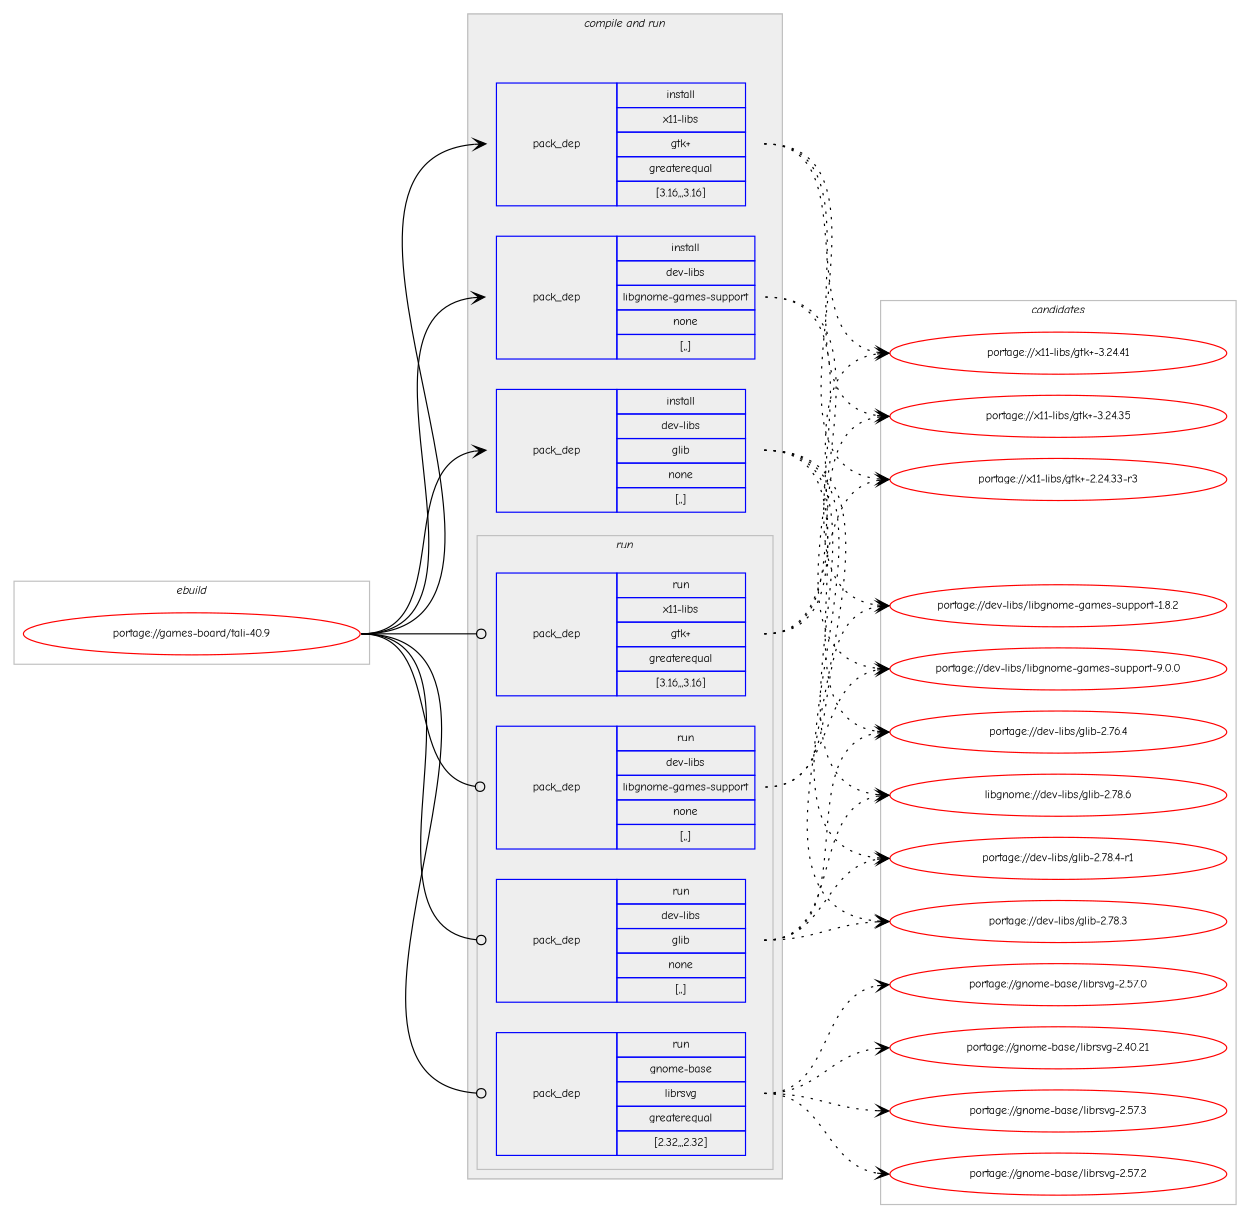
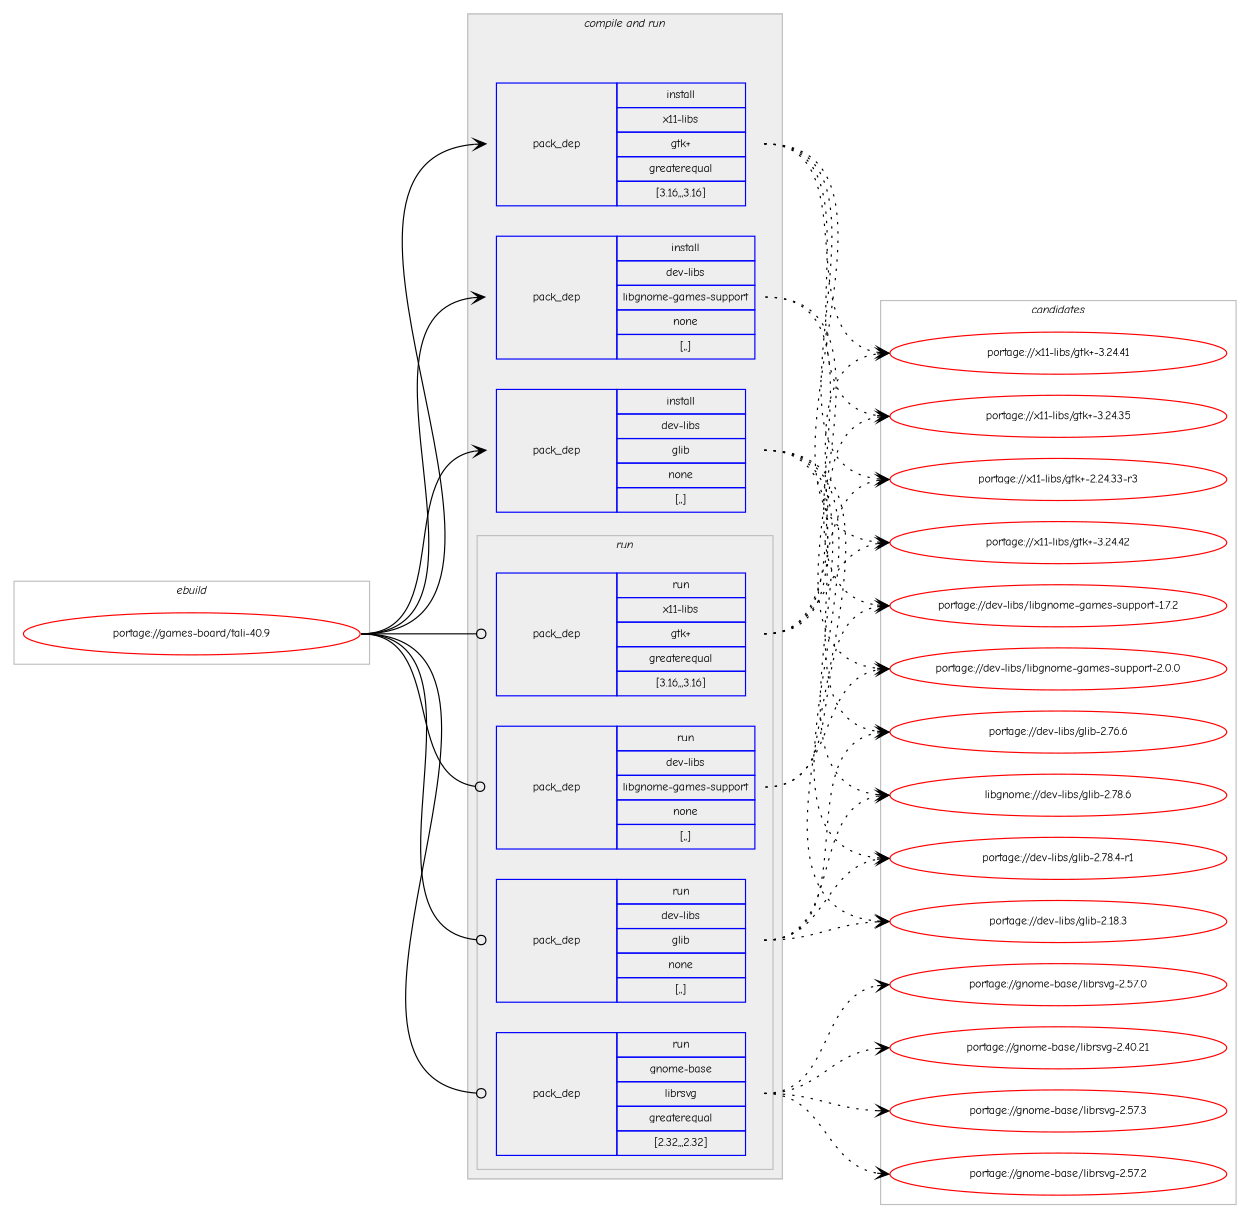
  digraph {
    compound=true
    concentrate=true
    fontname="Comic Neue"
    fontsize=10
    newrank=true
    rankdir=LR
    ranksep=1.5
    node [color=red fontname="Comic Neue" fontsize=10]
    edge [arrowhead=vee fontname="Comic Neue" headport=w style=dotted tailport=e weight=100]
    n1 [label="portage://games-board/tali-40.9" width=4]
    n2 [color=blue label=<<TABLE BORDER="0" CELLBORDER="1" CELLSPACING="0" CELLPADDING="4" WIDTH="220"><TR><TD ROWSPAN="6" CELLPADDING="30">pack_dep</TD></TR><TR><TD WIDTH="110">install</TD></TR><TR><TD>dev-libs</TD></TR><TR><TD>glib</TD></TR><TR><TD>none</TD></TR><TR><TD>[,,]</TD></TR></TABLE>> shape=none]
    n3 [color=blue label=<<TABLE BORDER="0" CELLBORDER="1" CELLSPACING="0" CELLPADDING="4" WIDTH="220"><TR><TD ROWSPAN="6" CELLPADDING="30">pack_dep</TD></TR><TR><TD WIDTH="110">install</TD></TR><TR><TD>dev-libs</TD></TR><TR><TD>libgnome-games-support</TD></TR><TR><TD>none</TD></TR><TR><TD>[,,]</TD></TR></TABLE>> shape=none]
    n4 [color=blue label=<<TABLE BORDER="0" CELLBORDER="1" CELLSPACING="0" CELLPADDING="4" WIDTH="220"><TR><TD ROWSPAN="6" CELLPADDING="30">pack_dep</TD></TR><TR><TD WIDTH="110">install</TD></TR><TR><TD>x11-libs</TD></TR><TR><TD>gtk+</TD></TR><TR><TD>greaterequal</TD></TR><TR><TD>[3.16,,,3.16]</TD></TR></TABLE>> shape=none]
    n5 [color=blue label=<<TABLE BORDER="0" CELLBORDER="1" CELLSPACING="0" CELLPADDING="4" WIDTH="220"><TR><TD ROWSPAN="6" CELLPADDING="30">pack_dep</TD></TR><TR><TD WIDTH="110">run</TD></TR><TR><TD>dev-libs</TD></TR><TR><TD>glib</TD></TR><TR><TD>none</TD></TR><TR><TD>[,,]</TD></TR></TABLE>> shape=none]
    n6 [color=blue label=<<TABLE BORDER="0" CELLBORDER="1" CELLSPACING="0" CELLPADDING="4" WIDTH="220"><TR><TD ROWSPAN="6" CELLPADDING="30">pack_dep</TD></TR><TR><TD WIDTH="110">run</TD></TR><TR><TD>dev-libs</TD></TR><TR><TD>libgnome-games-support</TD></TR><TR><TD>none</TD></TR><TR><TD>[,,]</TD></TR></TABLE>> shape=none]
    n7 [color=blue label=<<TABLE BORDER="0" CELLBORDER="1" CELLSPACING="0" CELLPADDING="4" WIDTH="220"><TR><TD ROWSPAN="6" CELLPADDING="30">pack_dep</TD></TR><TR><TD WIDTH="110">run</TD></TR><TR><TD>gnome-base</TD></TR><TR><TD>librsvg</TD></TR><TR><TD>greaterequal</TD></TR><TR><TD>[2.32,,,2.32]</TD></TR></TABLE>> shape=none]
    n8 [color=blue label=<<TABLE BORDER="0" CELLBORDER="1" CELLSPACING="0" CELLPADDING="4" WIDTH="220"><TR><TD ROWSPAN="6" CELLPADDING="30">pack_dep</TD></TR><TR><TD WIDTH="110">run</TD></TR><TR><TD>x11-libs</TD></TR><TR><TD>gtk+</TD></TR><TR><TD>greaterequal</TD></TR><TR><TD>[3.16,,,3.16]</TD></TR></TABLE>> shape=none]
    n9 [label="libgnome://dev-libs/glib-2.78.6" width=4]
    n10 [label="portage://dev-libs/glib-2.78.4-r1" width=4]
-   n11 [label="portage://dev-libs/glib-2.78.3" width=4]
-   n12 [label="portage://dev-libs/glib-2.76.4" width=4]
-   n13 [label="portage://dev-libs/libgnome-games-support-9.0.0" width=4]
-   n14 [label="portage://dev-libs/libgnome-games-support-1.8.2" width=4]
+   n11 [label="portage://dev-libs/glib-2.18.3" width=4]
+   n12 [label="portage://dev-libs/glib-2.76.6" width=4]
+   n13 [label="portage://dev-libs/libgnome-games-support-2.0.0" width=4]
+   n14 [label="portage://dev-libs/libgnome-games-support-1.7.2" width=4]
+   n15 [label="portage://x11-libs/gtk+-3.24.42" width=4]
    n16 [label="portage://x11-libs/gtk+-3.24.41" width=4]
    n17 [label="portage://x11-libs/gtk+-3.24.35" width=4]
    n18 [label="portage://x11-libs/gtk+-2.24.33-r3" width=4]
    n19 [label="portage://gnome-base/librsvg-2.57.3" width=4]
    n20 [label="portage://gnome-base/librsvg-2.57.2" width=4]
    n21 [label="portage://gnome-base/librsvg-2.57.0" width=4]
    n22 [label="portage://gnome-base/librsvg-2.40.21" width=4]
    subgraph cluster_1 {
      color=gray
      label=<<i>ebuild</i>>
      n1
    }
    subgraph cluster_2 {
      color=gray
      label=<<i>dependencies</i>>
      subgraph cluster_3 {
        color=gray
        fillcolor="#eeeeee"
        label=<<i>compile</i>>
        style=filled
        subgraph sub_4 {
          color=gray
          fillcolor="#eeeeee"
          label=<<i>compile</i>>
          style=filled
          n2
        }
        subgraph sub_5 {
          color=gray
          fillcolor="#eeeeee"
          label=<<i>compile</i>>
          style=filled
          n3
        }
        subgraph sub_6 {
          color=gray
          fillcolor="#eeeeee"
          label=<<i>compile</i>>
          style=filled
          n4
        }
      }
      subgraph cluster_7 {
        color=gray
        fillcolor="#eeeeee"
        label=<<i>compile and run</i>>
        style=filled
      }
      subgraph cluster_8 {
        color=gray
        fillcolor="#eeeeee"
        label=<<i>run</i>>
        style=filled
        subgraph sub_9 {
          color=gray
          fillcolor="#eeeeee"
          label=<<i>run</i>>
          style=filled
          n5
        }
        subgraph sub_10 {
          color=gray
          fillcolor="#eeeeee"
          label=<<i>run</i>>
          style=filled
          n6
        }
        subgraph sub_11 {
          color=gray
          fillcolor="#eeeeee"
          label=<<i>run</i>>
          style=filled
          n7
        }
        subgraph sub_12 {
          color=gray
          fillcolor="#eeeeee"
          label=<<i>run</i>>
          style=filled
          n8
        }
      }
    }
    subgraph cluster_13 {
      color=gray
      label=<<i>candidates</i>>
      rank=same
      subgraph sub_14 {
        color=black
        label=<<i>candidates</i>>
        nodesep=1
        rank=same
        n9
        n10
        n11
        n12
      }
      subgraph sub_15 {
        color=black
        label=<<i>candidates</i>>
        nodesep=1
        rank=same
        n13
        n14
      }
      subgraph sub_16 {
        color=black
        label=<<i>candidates</i>>
        nodesep=1
        rank=same
+       n15
        n16
        n17
        n18
      }
      subgraph sub_17 {
        color=black
        label=<<i>candidates</i>>
        nodesep=1
        rank=same
        n9
        n10
        n11
        n12
      }
      subgraph sub_18 {
        color=black
        label=<<i>candidates</i>>
        nodesep=1
        rank=same
        n13
        n14
      }
      subgraph sub_19 {
        color=black
        label=<<i>candidates</i>>
        nodesep=1
        rank=same
        n19
        n20
        n21
        n22
      }
      subgraph sub_20 {
        color=black
        label=<<i>candidates</i>>
        nodesep=1
        rank=same
+       n15
        n16
        n17
        n18
      }
    }
    n1 -> n2 [style=solid weight=20]
    n1 -> n3 [style=solid weight=20]
    n1 -> n4 [style=solid weight=20]
    n1 -> n5 [arrowhead=odot style=solid weight=20]
    n1 -> n6 [arrowhead=odot style=solid weight=20]
    n1 -> n7 [arrowhead=odot style=solid weight=20]
    n1 -> n8 [arrowhead=odot style=solid weight=20]
    n2 -> n9
    n2 -> n10
    n2 -> n11
    n2 -> n12
    n3 -> n13
    n3 -> n14
+   n4 -> n15
    n4 -> n16
    n4 -> n17
    n4 -> n18
    n5 -> n9
    n5 -> n10
    n5 -> n11
    n5 -> n12
    n6 -> n13
    n6 -> n14
    n7 -> n19
    n7 -> n20
    n7 -> n21
    n7 -> n22
+   n8 -> n15
    n8 -> n16
    n8 -> n17
    n8 -> n18
  }
